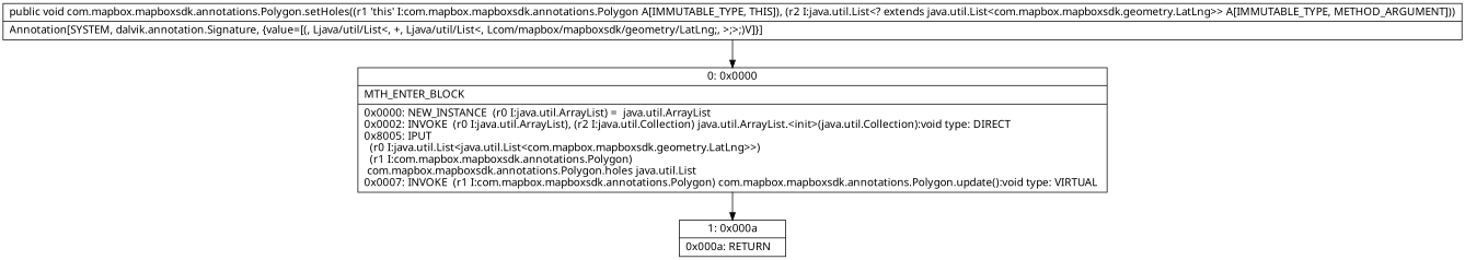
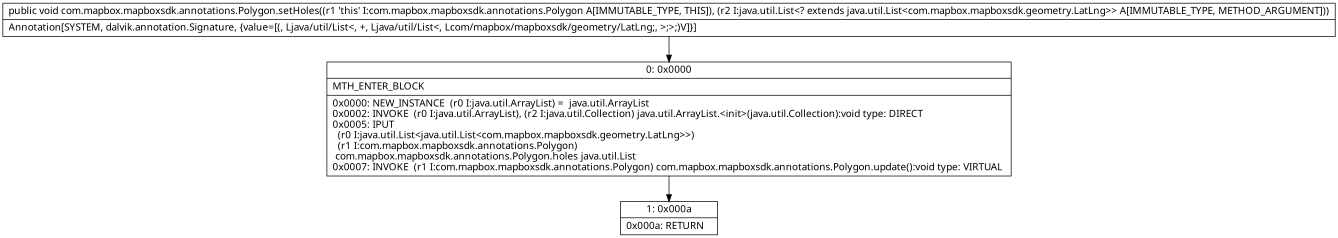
  digraph {
    fontname="Noto Sans"
    node [shape=record fontname="Noto Sans"]
    edge [fontname="Noto Sans"]
-   n1 [label="{0\:\ 0x0000|MTH_ENTER_BLOCK\l|0x0000: NEW_INSTANCE  (r0 I:java.util.ArrayList) =  java.util.ArrayList \l0x0002: INVOKE  (r0 I:java.util.ArrayList), (r2 I:java.util.Collection) java.util.ArrayList.\<init\>(java.util.Collection):void type: DIRECT \l0x8005: IPUT  \l  (r0 I:java.util.List\<java.util.List\<com.mapbox.mapboxsdk.geometry.LatLng\>\>)\l  (r1 I:com.mapbox.mapboxsdk.annotations.Polygon)\l com.mapbox.mapboxsdk.annotations.Polygon.holes java.util.List \l0x0007: INVOKE  (r1 I:com.mapbox.mapboxsdk.annotations.Polygon) com.mapbox.mapboxsdk.annotations.Polygon.update():void type: VIRTUAL \l}"]
+   n1 [label="{0\:\ 0x0000|MTH_ENTER_BLOCK\l|0x0000: NEW_INSTANCE  (r0 I:java.util.ArrayList) =  java.util.ArrayList \l0x0002: INVOKE  (r0 I:java.util.ArrayList), (r2 I:java.util.Collection) java.util.ArrayList.\<init\>(java.util.Collection):void type: DIRECT \l0x0005: IPUT  \l  (r0 I:java.util.List\<java.util.List\<com.mapbox.mapboxsdk.geometry.LatLng\>\>)\l  (r1 I:com.mapbox.mapboxsdk.annotations.Polygon)\l com.mapbox.mapboxsdk.annotations.Polygon.holes java.util.List \l0x0007: INVOKE  (r1 I:com.mapbox.mapboxsdk.annotations.Polygon) com.mapbox.mapboxsdk.annotations.Polygon.update():void type: VIRTUAL \l}"]
    n2 [label="{1\:\ 0x000a|0x000a: RETURN   \l}"]
    n3 [label="{public void com.mapbox.mapboxsdk.annotations.Polygon.setHoles((r1 'this' I:com.mapbox.mapboxsdk.annotations.Polygon A[IMMUTABLE_TYPE, THIS]), (r2 I:java.util.List\<? extends java.util.List\<com.mapbox.mapboxsdk.geometry.LatLng\>\> A[IMMUTABLE_TYPE, METHOD_ARGUMENT]))  | Annotation[SYSTEM, dalvik.annotation.Signature, \{value=[(, Ljava\/util\/List\<, +, Ljava\/util\/List\<, Lcom\/mapbox\/mapboxsdk\/geometry\/LatLng;, \>;\>;)V]\}]\l}"]
    n1 -> n2
    n3 -> n1
  }
